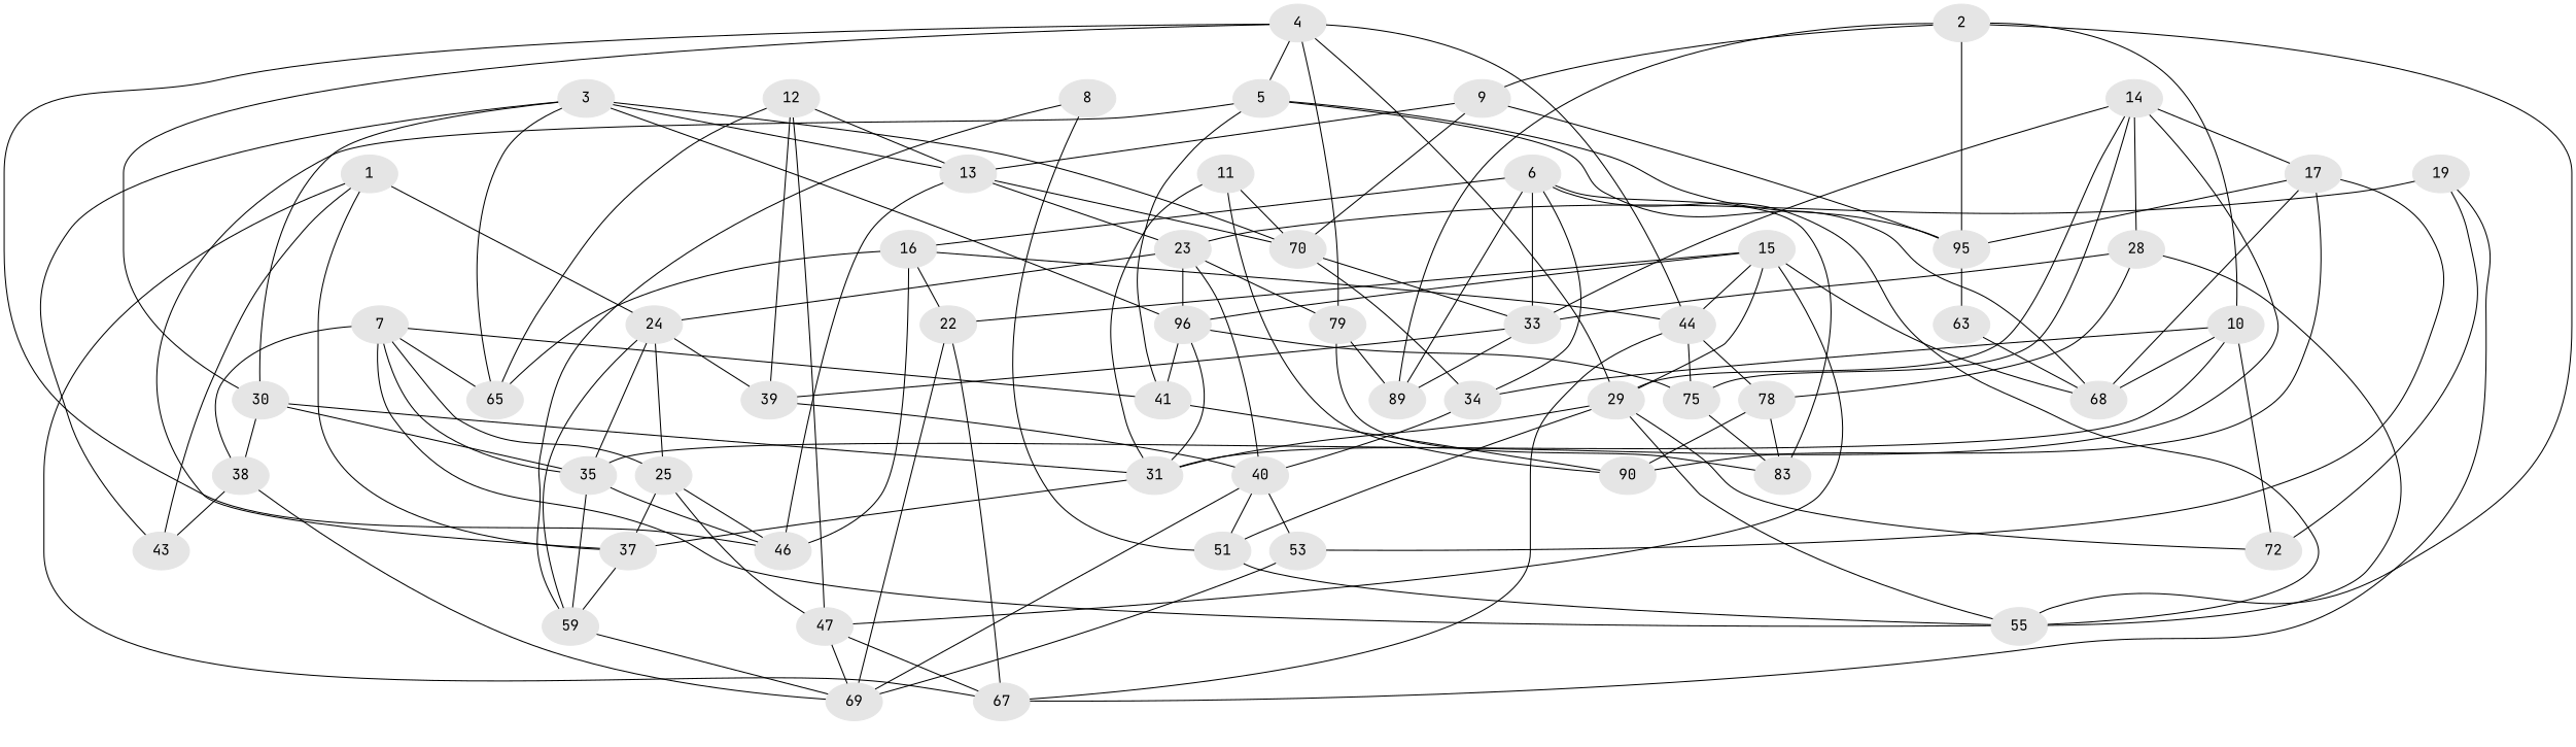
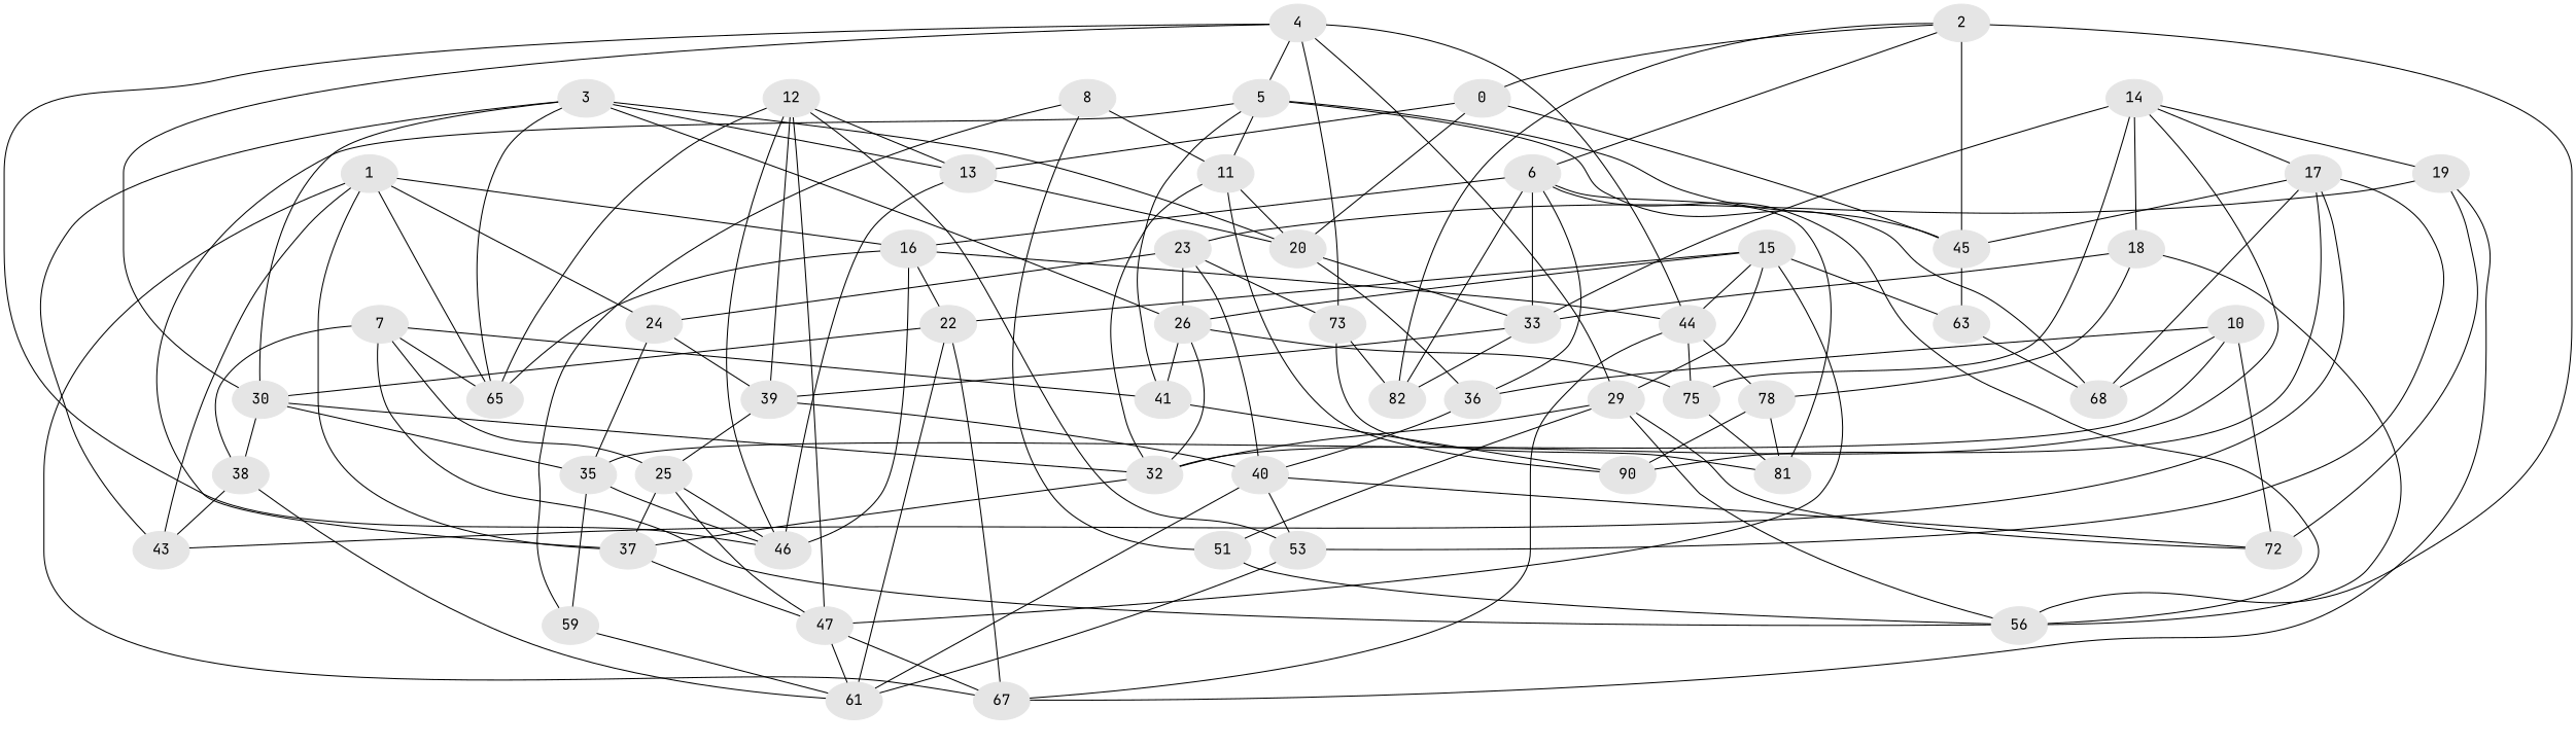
  graph {
    fontname="JetBrains Mono"
    node [color=gray90 fontname="JetBrains Mono" style=filled]
    edge [fontname="JetBrains Mono"]
    1 [super="+60"]
    16 [super="+54"]
    24 [super="+70"]
    37 [super="+50"]
    43
    65 [super="+80"]
    67 [super="+88"]
    n8 [label=44 super="+82"]
    46 [super="+85"]
    22 [super="+52"]
    25 [super="+64"]
    35 [super="+86"]
    59
    39
    47 [super="+81"]
    2 [super="+21"]
-   9
+   9 [label=0]
    10 [super="+27"]
-   45 [super="+62" label=95]
-   56 [super="+92" label=55]
-   89
+   45 [super="+62"]
+   56 [super="+92"]
+   89 [label=82]
    13 [super="+18"]
-   20 [super="+48" label=70]
+   20 [super="+48"]
    68
-   36 [label=34]
+   36
    72
    63
    3 [super="+74"]
-   26 [super="+57" label=96]
+   26 [super="+57"]
    30 [super="+73"]
    23 [super="+44"]
    33 [super="+61"]
    41
-   32 [super="+49" label=31]
+   32 [super="+49"]
    75
    38
    4 [super="+58"]
    5 [super="+66"]
    29 [super="+31"]
-   79
+   79 [label=73]
    11 [super="+42"]
    51
    78
-   83
+   83 [label=81]
    90
    6 [super="+87"]
    40 [super="+77"]
    7 [super="+55"]
-   69 [super="+76"]
+   69 [super="+76" label=61]
    8
    12 [super="+91"]
    53
    14 [super="+71"]
    17 [super="+93"]
    19
-   28
+   28 [label=18]
    15 [super="+84"]
+   1 -- 16
    1 -- 24
    1 -- 37
    1 -- 43
+   1 -- 65
    1 -- 67
    16 -- 65
    16 -- n8
    16 -- 46
    16 -- 22
-   24 -- 25
+   39 -- 25
    24 -- 35
-   24 -- 59
    24 -- 39
-   37 -- 59
+   37 -- 47
    n8 -- 67
    n8 -- 75
    n8 -- 78
    22 -- 67 [weight=2]
+   22 -- 30
    22 -- 69
    25 -- 37
    25 -- 46
    25 -- 47
    35 -- 46
    35 -- 59
    59 -- 69
    39 -- 40
    47 -- 67
    47 -- 69
    2 -- 9
-   2 -- 10
+   2 -- 6
    2 -- 45 [weight=2]
    2 -- 56
    2 -- 89
    9 -- 45
    9 -- 13
    9 -- 20
    10 -- 35
    10 -- 68
    10 -- 36
    10 -- 72 [weight=2]
    45 -- 63
    13 -- 46
    13 -- 20
-   13 -- 23
    20 -- 36
    20 -- 33
    36 -- 40
    63 -- 68
    3 -- 43
    3 -- 65
    3 -- 13
    3 -- 20
    3 -- 26
    3 -- 30
    26 -- 41
    26 -- 32
    26 -- 75
    30 -- 35
    30 -- 32
    30 -- 38
    23 -- 24
    23 -- 26
    23 -- 79
    23 -- 40
    33 -- 39
    33 -- 89
    41 -- 90
    32 -- 37
    75 -- 83
    38 -- 43
    38 -- 69
    4 -- n8
    4 -- 46
    4 -- 30
    4 -- 5
    4 -- 29
    4 -- 79
    5 -- 37
    5 -- 45
    5 -- 68
    5 -- 41
+   5 -- 11
    29 -- 56
    29 -- 72
    29 -- 32
    29 -- 51
    79 -- 89
    79 -- 83
    11 -- 20
    11 -- 32
    11 -- 90
    51 -- 56
    78 -- 83
    78 -- 90
    6 -- 16
    6 -- 56
    6 -- 89
    6 -- 36
    6 -- 33
    6 -- 83
-   40 -- 51
+   40 -- 72
    40 -- 69
    40 -- 53
    7 -- 65
    7 -- 25
-   7 -- 35
    7 -- 56
    7 -- 41
    7 -- 38
    8 -- 59
+   8 -- 11 [weight=2]
    8 -- 51
    12 -- 65
+   12 -- 46
    12 -- 39
    12 -- 47
    12 -- 13
+   12 -- 53
    53 -- 69
    14 -- 33
    14 -- 32
    14 -- 75
    14 -- 17
-   14 -- 29
+   14 -- 19
    14 -- 28
+   17 -- 43
    17 -- 45
    17 -- 68
    17 -- 90
    17 -- 53
    19 -- 67
    19 -- 72
    19 -- 23
    28 -- 56
    28 -- 33
    28 -- 78
    15 -- n8
    15 -- 22
    15 -- 47
-   15 -- 68
+   15 -- 63
    15 -- 26
    15 -- 29
  }
